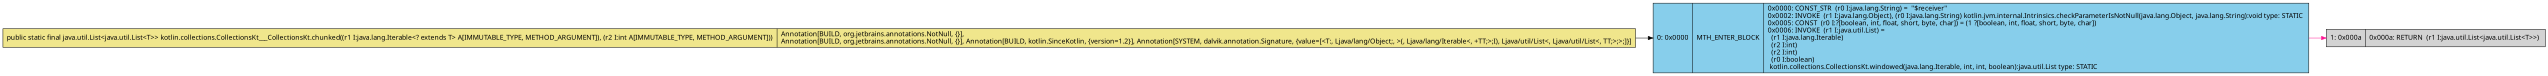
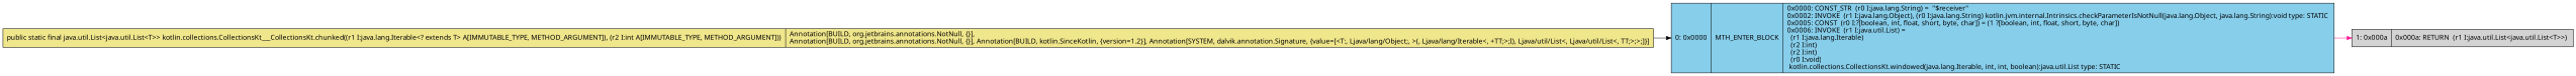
  digraph {
    rankdir=LR
    fontname="Noto Sans"
    node [shape=record style=filled fontname="Noto Sans"]
    edge [fontname="Noto Sans"]
-   n1 [label="{0\:\ 0x0000|MTH_ENTER_BLOCK\l|0x0000: CONST_STR  (r0 I:java.lang.String) =  \"$receiver\" \l0x0002: INVOKE  (r1 I:java.lang.Object), (r0 I:java.lang.String) kotlin.jvm.internal.Intrinsics.checkParameterIsNotNull(java.lang.Object, java.lang.String):void type: STATIC \l0x0005: CONST  (r0 I:?[boolean, int, float, short, byte, char]) = (1 ?[boolean, int, float, short, byte, char]) \l0x0006: INVOKE  (r1 I:java.util.List) = \l  (r1 I:java.lang.Iterable)\l  (r2 I:int)\l  (r2 I:int)\l  (r0 I:boolean)\l kotlin.collections.CollectionsKt.windowed(java.lang.Iterable, int, int, boolean):java.util.List type: STATIC \l}" fillcolor=skyblue]
+   n1 [label="{0\:\ 0x0000|MTH_ENTER_BLOCK\l|0x0000: CONST_STR  (r0 I:java.lang.String) =  \"$receiver\" \l0x0002: INVOKE  (r1 I:java.lang.Object), (r0 I:java.lang.String) kotlin.jvm.internal.Intrinsics.checkParameterIsNotNull(java.lang.Object, java.lang.String):void type: STATIC \l0x0005: CONST  (r0 I:?[boolean, int, float, short, byte, char]) = (1 ?[boolean, int, float, short, byte, char]) \l0x0006: INVOKE  (r1 I:java.util.List) = \l  (r1 I:java.lang.Iterable)\l  (r2 I:int)\l  (r2 I:int)\l  (r0 I:void)\l kotlin.collections.CollectionsKt.windowed(java.lang.Iterable, int, int, boolean):java.util.List type: STATIC \l}" fillcolor=skyblue]
    n2 [label="{1\:\ 0x000a|0x000a: RETURN  (r1 I:java.util.List\<java.util.List\<T\>\>) \l}" fillcolor=lightgrey]
    n3 [label="{public static final java.util.List\<java.util.List\<T\>\> kotlin.collections.CollectionsKt___CollectionsKt.chunked((r1 I:java.lang.Iterable\<? extends T\> A[IMMUTABLE_TYPE, METHOD_ARGUMENT]), (r2 I:int A[IMMUTABLE_TYPE, METHOD_ARGUMENT]))  | Annotation[BUILD, org.jetbrains.annotations.NotNull, \{\}], \lAnnotation[BUILD, org.jetbrains.annotations.NotNull, \{\}], Annotation[BUILD, kotlin.SinceKotlin, \{version=1.2\}], Annotation[SYSTEM, dalvik.annotation.Signature, \{value=[\<T:, Ljava\/lang\/Object;, \>(, Ljava\/lang\/Iterable\<, +TT;\>;I), Ljava\/util\/List\<, Ljava\/util\/List\<, TT;\>;\>;]\}]\l}" fillcolor=khaki]
    n1 -> n2 [color=deeppink]
    n3 -> n1 [color=black]
  }
